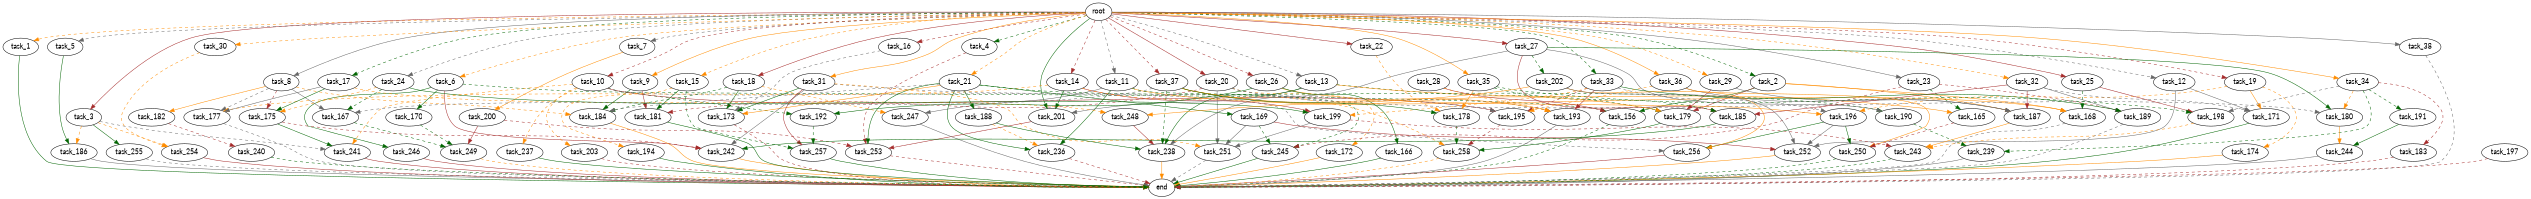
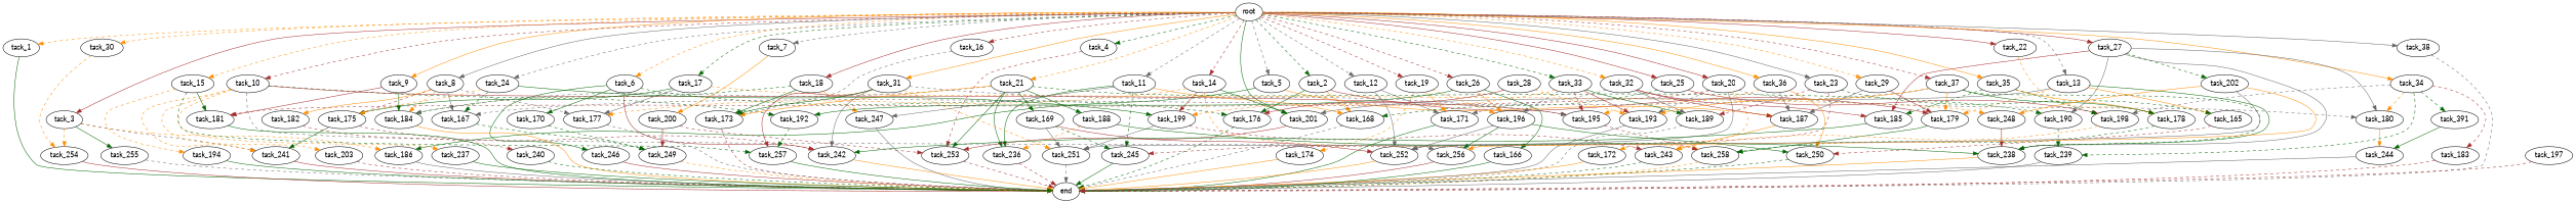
  digraph {
    fontname=Lato
    node [fontname=Lato]
    edge [color=darkgreen fontname=Lato style=solid]
    root
    task_1
    task_2
    task_3
    task_4
    task_5
    task_6
    task_7
    task_8
    task_9
    task_10
    task_11
    task_12
    task_13
    task_14
    task_15
    task_16
    task_17
    task_18
    task_19
    task_20
    task_21
    task_22
    task_23
    task_24
    task_25
    task_26
    task_27
    task_29
    task_30
    task_31
    task_32
    task_33
    task_34
    task_35
    task_36
    task_37
    task_38
    task_201
    end
    task_168
-   task_176 [label=task_156]
+   task_176
    task_179
    task_186
    task_241
    task_254
    task_255
    task_253
    task_187
    task_170
    task_242
    task_246
    task_200
    task_167
    task_175
    task_177
    task_182
    task_184
    task_181
    task_192
    task_195
    task_203
    task_237
    task_256
    task_236
    task_245
    task_247
    task_171
    task_252
    task_165
    task_238
    task_199
    task_258
    task_194
    task_257
    task_173
    task_248
    task_174
    task_196
    task_172
    task_180
    task_193
    task_251
    task_169
    task_188
    task_190
    task_178
    task_189
    task_198
    task_166
    task_185
    task_202
    task_28
    task_183
-   task_191
+   task_191 [label=task_391]
    task_239
    task_250
    task_243
    task_249
    task_240
    task_244
    task_197
    root -> task_1 [color=darkorange style=dashed]
    root -> task_2 [style=dashed]
    root -> task_3 [color=brown]
    root -> task_4 [style=dashed]
    root -> task_5 [color=gray40 style=dashed]
    root -> task_6 [color=darkorange style=dashed]
    root -> task_7 [color=gray40 style=dashed]
    root -> task_8 [color=gray40]
    root -> task_9 [color=darkorange]
    root -> task_10 [color=brown style=dashed]
    root -> task_11 [color=gray40 style=dashed]
    root -> task_12 [color=gray40 style=dashed]
    root -> task_13 [color=gray40 style=dashed]
    root -> task_14 [color=brown style=dashed]
    root -> task_15 [color=darkorange style=dashed]
    root -> task_16 [color=brown style=dashed]
    root -> task_17 [style=dashed]
    root -> task_18 [color=brown]
    root -> task_19 [color=brown style=dashed]
    root -> task_20 [color=brown]
    root -> task_21 [color=darkorange style=dashed]
    root -> task_22 [color=brown]
    root -> task_23 [color=gray40]
    root -> task_24 [color=gray40 style=dashed]
    root -> task_25 [color=brown]
    root -> task_26 [color=brown style=dashed]
    root -> task_27 [color=brown]
    root -> task_29 [color=darkorange style=dashed]
    root -> task_30 [color=darkorange style=dashed]
    root -> task_31 [color=darkorange]
    root -> task_32 [color=darkorange style=dashed]
    root -> task_33 [style=dashed]
    root -> task_34 [color=darkorange]
    root -> task_35 [color=darkorange]
    root -> task_36 [color=darkorange]
    root -> task_37 [color=brown style=dashed]
    root -> task_38 [color=gray40]
    root -> task_201
    task_1 -> end
    task_2 -> task_168 [color=darkorange]
    task_2 -> task_176
    task_2 -> task_179 [color=brown]
    task_3 -> task_186 [color=darkorange style=dashed]
    task_3 -> task_241 [color=gray40 style=dashed]
    task_3 -> task_254 [color=darkorange style=dashed]
    task_3 -> task_255
    task_4 -> task_253 [color=brown style=dashed]
    task_5 -> task_186
-   task_2 -> task_187 [color=darkorange]
+   task_5 -> task_187 [color=darkorange]
    task_6 -> task_176 [style=dashed]
    task_6 -> task_170
    task_6 -> task_242 [color=brown]
    task_6 -> task_246
    task_7 -> task_200 [color=darkorange]
    task_8 -> task_167 [color=gray40]
    task_8 -> task_175 [color=brown style=dashed]
    task_8 -> task_177 [color=gray40 style=dashed]
    task_8 -> task_182 [color=darkorange]
    task_8 -> task_184 [color=darkorange style=dashed]
    task_9 -> task_184
    task_9 -> task_181 [color=brown]
    task_10 -> task_241 [color=darkorange style=dashed]
    task_10 -> task_192 [style=dashed]
    task_10 -> task_195 [color=brown]
    task_10 -> task_203 [color=darkorange style=dashed]
    task_10 -> task_237 [color=darkorange style=dashed]
    task_10 -> task_256 [color=gray40 style=dashed]
    task_11 -> task_168 [color=darkorange]
    task_11 -> task_236
    task_11 -> task_245 [style=dashed]
    task_11 -> task_247 [color=gray40]
    task_12 -> task_171 [color=gray40]
    task_12 -> task_252 [color=gray40]
    task_13 -> task_201 [color=gray40]
-   task_13 -> task_179 [style=dashed]
+   task_13 -> task_179 [color=darkorange style=dashed]
    task_13 -> task_165 [color=darkorange]
    task_13 -> task_238
    task_14 -> task_201
    task_14 -> task_177 [color=darkorange style=dashed]
    task_14 -> task_199 [color=brown]
    task_14 -> task_258 [color=darkorange style=dashed]
    task_15 -> task_181
    task_15 -> task_194 [color=darkorange style=dashed]
    task_15 -> task_257 [style=dashed]
    task_16 -> task_173 [color=gray40 style=dashed]
    task_17 -> task_175
    task_17 -> task_177 [color=gray40]
    task_17 -> task_248 [color=darkorange style=dashed]
    task_18 -> task_184 [style=dashed]
    task_18 -> task_247 [color=darkorange style=dashed]
    task_18 -> task_173
    task_19 -> task_171 [color=darkorange]
    task_19 -> task_174 [color=darkorange style=dashed]
    task_19 -> task_196 [color=darkorange style=dashed]
    task_20 -> task_181 [color=brown style=dashed]
    task_20 -> task_172 [color=darkorange style=dashed]
    task_20 -> task_180 [color=gray40 style=dashed]
    task_20 -> task_193 [color=gray40 style=dashed]
    task_20 -> task_251 [color=gray40]
    task_21 -> task_253
    task_21 -> task_184 [color=gray40 style=dashed]
    task_21 -> task_236
    task_21 -> task_173 [color=darkorange]
    task_21 -> task_169
    task_21 -> task_188
    task_21 -> task_190 [style=dashed]
    task_22 -> task_178 [color=darkorange style=dashed]
    task_23 -> task_245 [color=brown style=dashed]
    task_23 -> task_165 [style=dashed]
    task_23 -> task_189 [color=brown style=dashed]
    task_24 -> task_167 [style=dashed]
    task_24 -> task_175 [color=darkorange style=dashed]
    task_24 -> task_199
    task_25 -> task_168 [style=dashed]
    task_25 -> task_198 [color=brown]
    task_26 -> task_192
    task_26 -> task_196 [color=darkorange]
    task_26 -> task_166
    task_27 -> task_238 [color=gray40]
-   task_27 -> task_180
+   task_27 -> task_180 [color=gray40]
    task_27 -> task_190 [color=gray40]
    task_27 -> task_185 [color=brown]
    task_27 -> task_202 [style=dashed]
    task_29 -> task_179 [color=brown]
    task_29 -> task_187 [color=gray40]
    task_30 -> task_254 [color=darkorange style=dashed]
    task_31 -> task_242 [color=gray40]
    task_31 -> task_195 [color=gray40 style=dashed]
    task_31 -> task_257 [color=brown]
    task_31 -> task_173
    task_31 -> task_251 [color=darkorange style=dashed]
    task_32 -> task_187 [color=brown]
    task_32 -> task_171 [color=gray40 style=dashed]
    task_32 -> task_189 [color=gray40]
    task_32 -> task_185 [color=brown]
    task_33 -> task_195 [color=brown style=dashed]
    task_33 -> task_199 [color=darkorange style=dashed]
    task_33 -> task_196 [color=gray40 style=dashed]
    task_33 -> task_193 [color=brown]
    task_33 -> task_189
    task_34 -> task_180 [color=darkorange style=dashed]
    task_34 -> task_198 [color=gray40 style=dashed]
    task_34 -> task_183 [color=brown style=dashed]
    task_34 -> task_191 [style=dashed]
    task_34 -> task_239 [style=dashed]
    task_35 -> task_178 [color=darkorange]
    task_35 -> task_198 [style=dashed]
    task_35 -> task_185 [style=dashed]
    task_36 -> task_187 [color=gray40]
    task_36 -> task_195 [color=darkorange style=dashed]
    task_36 -> task_250 [color=darkorange]
    task_37 -> task_179 [color=darkorange]
    task_37 -> task_167 [color=gray40 style=dashed]
    task_37 -> task_238 [style=dashed]
    task_37 -> task_193 [color=darkorange]
    task_37 -> task_178
    task_38 -> end [color=gray40 style=dashed]
    task_201 -> task_253 [color=brown]
    task_168 -> end [color=gray40 style=dashed]
    task_176 -> end [style=dashed]
    task_179 -> task_258
    task_186 -> end [color=gray40]
    task_241 -> end [color=brown]
    task_254 -> end [color=brown]
    task_255 -> end [color=gray40 style=dashed]
    task_253 -> end [color=brown style=dashed]
    task_187 -> task_243 [color=darkorange]
    task_170 -> task_249 [style=dashed]
    task_242 -> end [color=darkorange]
    task_246 -> end [color=brown]
    task_200 -> task_253 [color=brown style=dashed]
    task_200 -> task_249 [color=brown]
    task_167 -> task_249 [style=dashed]
    task_175 -> task_241
    task_175 -> task_242 [color=brown style=dashed]
    task_177 -> end [color=gray40 style=dashed]
    task_182 -> task_240 [color=brown style=dashed]
    task_184 -> end [color=darkorange]
    task_181 -> end
    task_192 -> task_257 [style=dashed]
    task_195 -> task_258 [color=brown style=dashed]
    task_203 -> end [color=brown style=dashed]
    task_237 -> end
    task_256 -> end [color=brown]
    task_236 -> end [color=brown style=dashed]
    task_245 -> end
    task_247 -> end [color=gray40]
    task_171 -> end
    task_252 -> end [color=darkorange]
    task_165 -> task_250 [color=brown style=dashed]
    task_238 -> end [color=darkorange]
    task_199 -> task_251 [color=gray40]
    task_199 -> task_243 [color=brown style=dashed]
    task_258 -> end [color=darkorange style=dashed]
    task_194 -> end
    task_257 -> end
    task_173 -> end [color=brown style=dashed]
    task_248 -> task_238 [color=brown]
    task_174 -> end [color=darkorange]
    task_196 -> task_256
    task_196 -> task_252 [color=gray40]
    task_196 -> task_250
    task_172 -> end [color=darkorange]
    task_180 -> task_244 [color=darkorange]
    task_193 -> end [color=gray40]
    task_251 -> end [color=gray40 style=dashed]
    task_169 -> task_245 [style=dashed]
    task_169 -> task_252 [color=brown]
    task_169 -> task_251 [color=gray40]
    task_188 -> task_236 [color=darkorange style=dashed]
    task_188 -> task_238
    task_190 -> task_239 [style=dashed]
    task_178 -> task_258 [style=dashed]
    task_189 -> end [color=gray40 style=dashed]
    task_198 -> task_243 [color=darkorange style=dashed]
    task_166 -> end
    task_185 -> task_242
    task_202 -> task_256 [color=darkorange]
    task_202 -> task_252 [color=gray40]
    task_202 -> task_248 [color=darkorange]
    task_28 -> task_176 [color=brown]
    task_28 -> task_193 [color=darkorange style=dashed]
    task_183 -> end [color=brown style=dashed]
    task_191 -> task_244
    task_239 -> end [color=gray40]
    task_250 -> end [style=dashed]
    task_243 -> end [style=dashed]
    task_249 -> end [color=darkorange style=dashed]
    task_240 -> end [style=dashed]
    task_244 -> end [color=gray40]
    task_197 -> end [color=brown style=dashed]
  }
